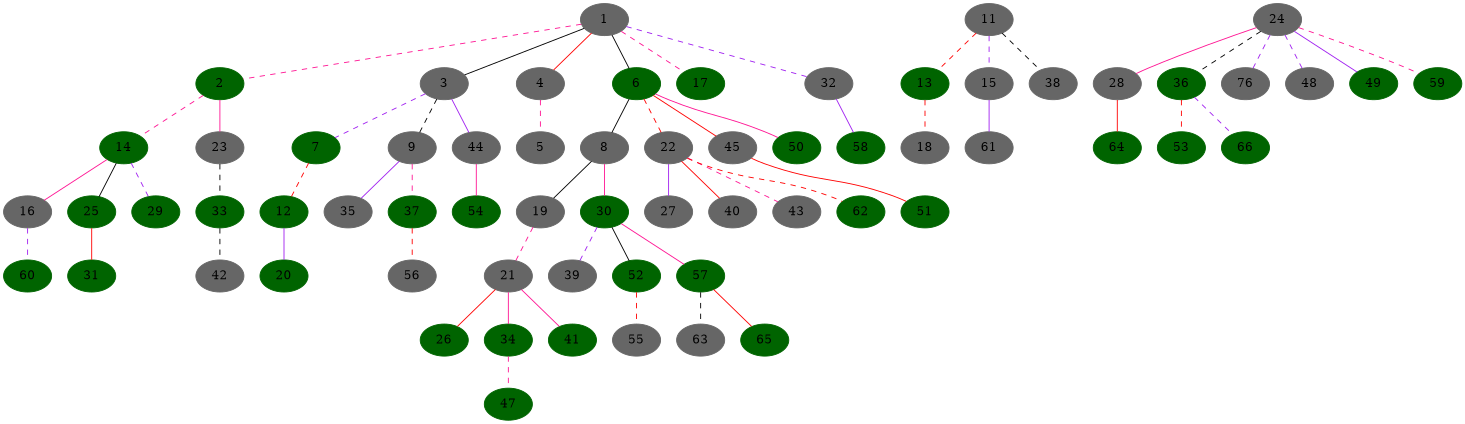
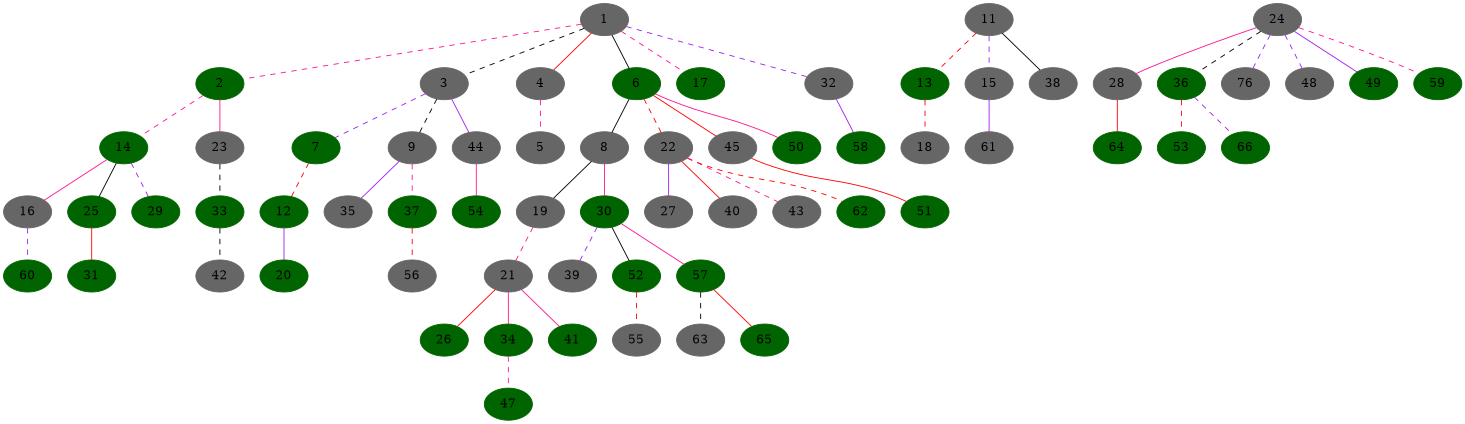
  graph {
    node [color=darkgreen style=filled]
    edge [color=deeppink style=dashed]
    2
    1 [color=gray40]
    3 [color=gray40]
    4 [color=gray40]
    6
    17
    32 [color=gray40]
    14
    23 [color=gray40]
    7
    9 [color=gray40]
    44 [color=gray40]
    5 [color=gray40]
    8 [color=gray40]
    22 [color=gray40]
    45 [color=gray40]
    50
    58
    16 [color=gray40]
    25
    29
    33
    12
    35 [color=gray40]
    37
    54
    19 [color=gray40]
    30
    27 [color=gray40]
    40 [color=gray40]
    43 [color=gray40]
    62
    51
    20
    21 [color=gray40]
    39 [color=gray40]
    52
    57
    56 [color=gray40]
    13
    11 [color=gray40]
    15 [color=gray40]
    38 [color=gray40]
    24 [color=gray40]
    28 [color=gray40]
    36
    n47 [color=gray40 label=76]
    48 [color=gray40]
    49
    59
    18 [color=gray40]
    61 [color=gray40]
    60
    31
    26
    34
    41
    47
    42 [color=gray40]
    64
    53
    66
    55 [color=gray40]
    63 [color=gray40]
    65
    2 -- 14
    2 -- 23 [style=solid]
    1 -- 2
-   1 -- 3 [color=black style=solid]
+   1 -- 3 [color=black]
    1 -- 4 [color=red style=solid]
    1 -- 6 [color=black style=solid]
    1 -- 17
    1 -- 32 [color=purple]
    3 -- 7 [color=purple]
    3 -- 9 [color=black]
    3 -- 44 [color=purple style=solid]
    4 -- 5
    6 -- 8 [color=black style=solid]
    6 -- 22 [color=red]
    6 -- 45 [color=red style=solid]
    6 -- 50 [style=solid]
    32 -- 58 [color=purple style=solid]
    14 -- 16 [style=solid]
    14 -- 25 [color=black style=solid]
    14 -- 29 [color=purple]
    23 -- 33 [color=black]
    7 -- 12 [color=red]
    9 -- 35 [color=purple style=solid]
    9 -- 37
    44 -- 54 [style=solid]
    8 -- 19 [color=black style=solid]
    8 -- 30 [style=solid]
    22 -- 27 [color=purple style=solid]
    22 -- 40 [color=red style=solid]
    22 -- 43
    22 -- 62 [color=red]
    45 -- 51 [color=red style=solid]
    16 -- 60 [color=purple]
    25 -- 31 [color=red style=solid]
    33 -- 42 [color=black]
    12 -- 20 [color=purple style=solid]
    37 -- 56 [color=red]
    19 -- 21
    30 -- 39 [color=purple]
    30 -- 52 [color=black style=solid]
    30 -- 57 [style=solid]
    21 -- 26 [color=red style=solid]
    21 -- 34 [style=solid]
    21 -- 41 [style=solid]
    52 -- 55 [color=red]
    57 -- 63 [color=black]
    57 -- 65 [color=red style=solid]
    13 -- 18 [color=red]
    11 -- 13 [color=red]
    11 -- 15 [color=purple]
-   11 -- 38 [color=black]
+   11 -- 38 [color=black style=solid]
    15 -- 61 [color=purple style=solid]
    24 -- 28 [style=solid]
    24 -- 36 [color=black]
    24 -- n47 [color=purple]
    24 -- 48 [color=purple]
    24 -- 49 [color=purple style=solid]
    24 -- 59
    28 -- 64 [color=red style=solid]
    36 -- 53 [color=red]
    36 -- 66 [color=purple]
    34 -- 47
  }
